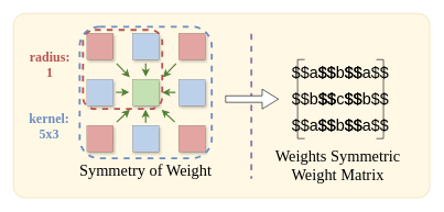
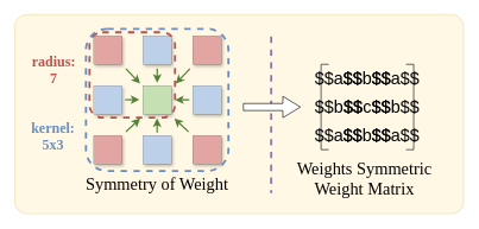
  <mxCell id="0" />
  <mxCell id="1" parent="0" />
  <mxCell id="2" value="" style="rounded=1;whiteSpace=wrap;html=1;arcSize=6;fillColor=#fff2cc;strokeColor=#d6b656;opacity=50;" vertex="1" parent="1"><mxGeometry x="20" y="20" width="630" height="280" as="geometry" /></mxCell>
  <mxCell id="3" value="" style="rounded=0;whiteSpace=wrap;html=1;strokeWidth=0.25;shadow=1;fillColor=#e3a5a1;fontSize=20;" parent="1" vertex="1"><mxGeometry x="131" y="50" width="40" height="40" as="geometry" /></mxCell>
  <mxCell id="4" value="" style="rounded=0;whiteSpace=wrap;html=1;strokeWidth=0.25;shadow=1;fillColor=#C5E0B3;fontSize=20;" parent="1" vertex="1"><mxGeometry x="200" y="120" width="40" height="40" as="geometry" /></mxCell>
  <mxCell id="5" value="" style="rounded=0;whiteSpace=wrap;html=1;strokeWidth=0.25;shadow=1;fontSize=20;fillColor=#BDD0E9;" parent="1" vertex="1"><mxGeometry x="200" y="50" width="40" height="40" as="geometry" /></mxCell>
  <mxCell id="6" value="" style="rounded=0;whiteSpace=wrap;html=1;strokeWidth=0.25;shadow=1;fontSize=20;fillColor=#BDD0E9;" parent="1" vertex="1"><mxGeometry x="131" y="120" width="40" height="40" as="geometry" /></mxCell>
  <mxCell id="7" value="" style="rounded=0;whiteSpace=wrap;html=1;strokeWidth=0.25;shadow=1;fontSize=20;fillColor=#BDD0E9;" parent="1" vertex="1"><mxGeometry x="200" y="190" width="40" height="40" as="geometry" /></mxCell>
  <mxCell id="8" value="" style="rounded=0;whiteSpace=wrap;html=1;strokeWidth=0.25;shadow=1;fontSize=20;fillColor=#BDD0E9;" parent="1" vertex="1"><mxGeometry x="270" y="120" width="40" height="40" as="geometry" /></mxCell>
  <mxCell id="9" value="" style="rounded=0;whiteSpace=wrap;html=1;strokeWidth=0.25;shadow=1;fillColor=#e3a5a1;fontSize=20;" parent="1" vertex="1"><mxGeometry x="270" y="50" width="40" height="40" as="geometry" /></mxCell>
  <mxCell id="10" value="" style="rounded=0;whiteSpace=wrap;html=1;strokeWidth=0.25;shadow=1;fillColor=#e3a5a1;fontSize=20;" parent="1" vertex="1"><mxGeometry x="131" y="190" width="40" height="40" as="geometry" /></mxCell>
  <mxCell id="11" value="" style="rounded=0;whiteSpace=wrap;html=1;strokeWidth=0.25;shadow=1;fillColor=#e3a5a1;fontSize=20;" parent="1" vertex="1"><mxGeometry x="270" y="190" width="40" height="40" as="geometry" /></mxCell>
  <mxCell id="12" value="" style="endArrow=classic;html=1;rounded=0;strokeColor=#538135;strokeWidth=2;" parent="1" edge="1"><mxGeometry width="50" height="50" relative="1" as="geometry"><mxPoint x="266" y="96" as="sourcePoint" /><mxPoint x="246" y="117" as="targetPoint" /></mxGeometry></mxCell>
  <mxCell id="13" value="" style="endArrow=classic;html=1;rounded=0;strokeColor=#538135;strokeWidth=2;" parent="1" edge="1"><mxGeometry width="50" height="50" relative="1" as="geometry"><mxPoint x="176" y="96" as="sourcePoint" /><mxPoint x="196" y="117" as="targetPoint" /></mxGeometry></mxCell>
  <mxCell id="14" value="" style="endArrow=classic;html=1;rounded=0;strokeColor=#538135;strokeWidth=2;" parent="1" edge="1"><mxGeometry width="50" height="50" relative="1" as="geometry"><mxPoint x="176" y="185" as="sourcePoint" /><mxPoint x="196" y="166" as="targetPoint" /></mxGeometry></mxCell>
  <mxCell id="15" value="" style="endArrow=classic;html=1;rounded=0;strokeColor=#538135;strokeWidth=2;" parent="1" edge="1"><mxGeometry width="50" height="50" relative="1" as="geometry"><mxPoint x="264" y="185" as="sourcePoint" /><mxPoint x="244" y="166" as="targetPoint" /></mxGeometry></mxCell>
  <mxCell id="16" value="" style="endArrow=classic;html=1;rounded=0;strokeColor=#538135;strokeWidth=2;" parent="1" edge="1"><mxGeometry width="50" height="50" relative="1" as="geometry"><mxPoint x="220" y="96" as="sourcePoint" /><mxPoint x="220" y="116" as="targetPoint" /></mxGeometry></mxCell>
  <mxCell id="17" value="" style="endArrow=classic;html=1;rounded=0;strokeColor=#538135;strokeWidth=2;" parent="1" edge="1"><mxGeometry width="50" height="50" relative="1" as="geometry"><mxPoint x="220" y="186" as="sourcePoint" /><mxPoint x="219.75" y="166" as="targetPoint" /></mxGeometry></mxCell>
  <mxCell id="18" value="" style="endArrow=classic;html=1;rounded=0;strokeColor=#538135;strokeWidth=2;" parent="1" edge="1"><mxGeometry width="50" height="50" relative="1" as="geometry"><mxPoint x="175" y="139.75" as="sourcePoint" /><mxPoint x="195" y="139.75" as="targetPoint" /></mxGeometry></mxCell>
  <mxCell id="19" value="" style="endArrow=classic;html=1;rounded=0;strokeColor=#538135;strokeWidth=2;" parent="1" edge="1"><mxGeometry width="50" height="50" relative="1" as="geometry"><mxPoint x="265" y="139.75" as="sourcePoint" /><mxPoint x="245" y="140" as="targetPoint" /></mxGeometry></mxCell>
  <mxCell id="20" value="&lt;font style=&quot;font-size: 24px;&quot;&gt;$$a$$&lt;/font&gt;" style="rounded=0;whiteSpace=wrap;html=1;strokeWidth=0.25;shadow=1;fillColor=none;fontSize=20;strokeColor=none;" parent="1" vertex="1"><mxGeometry x="455" y="90" width="40" height="40" as="geometry" /></mxCell>
  <mxCell id="21" value="&lt;font style=&quot;font-size: 24px;&quot;&gt;$$b$$&lt;/font&gt;" style="rounded=0;whiteSpace=wrap;html=1;strokeWidth=0.25;shadow=1;fillColor=none;fontSize=20;strokeColor=none;" parent="1" vertex="1"><mxGeometry x="495" y="90" width="40" height="40" as="geometry" /></mxCell>
  <mxCell id="22" value="&lt;font style=&quot;font-size: 24px;&quot;&gt;$$c$$&lt;/font&gt;" style="rounded=0;whiteSpace=wrap;html=1;strokeWidth=0.25;shadow=1;fillColor=none;fontSize=20;strokeColor=none;" parent="1" vertex="1"><mxGeometry x="495" y="130" width="40" height="40" as="geometry" /></mxCell>
  <mxCell id="23" value="&lt;font style=&quot;font-size: 24px;&quot;&gt;$$a$$&lt;/font&gt;" style="rounded=0;whiteSpace=wrap;html=1;strokeWidth=0.25;shadow=1;fillColor=none;fontSize=20;strokeColor=none;" parent="1" vertex="1"><mxGeometry x="535" y="90" width="40" height="40" as="geometry" /></mxCell>
  <mxCell id="24" value="&lt;font style=&quot;font-size: 24px;&quot;&gt;$$b$$&lt;/font&gt;" style="rounded=0;whiteSpace=wrap;html=1;strokeWidth=0.25;shadow=1;fillColor=none;fontSize=20;strokeColor=none;" parent="1" vertex="1"><mxGeometry x="455" y="130" width="40" height="40" as="geometry" /></mxCell>
  <mxCell id="25" value="&lt;font style=&quot;font-size: 24px;&quot;&gt;$$b$$&lt;/font&gt;" style="rounded=0;whiteSpace=wrap;html=1;strokeWidth=0.25;shadow=1;fillColor=none;fontSize=20;strokeColor=none;" parent="1" vertex="1"><mxGeometry x="535" y="130" width="40" height="40" as="geometry" /></mxCell>
  <mxCell id="26" value="&lt;font style=&quot;font-size: 24px;&quot;&gt;$$b$$&lt;/font&gt;" style="rounded=0;whiteSpace=wrap;html=1;strokeWidth=0.25;shadow=1;fillColor=none;fontSize=20;strokeColor=none;" parent="1" vertex="1"><mxGeometry x="495" y="170" width="40" height="40" as="geometry" /></mxCell>
  <mxCell id="27" value="&lt;font style=&quot;font-size: 24px;&quot;&gt;$$a$$&lt;/font&gt;" style="rounded=0;whiteSpace=wrap;html=1;strokeWidth=0.25;shadow=1;fillColor=none;fontSize=20;strokeColor=none;" parent="1" vertex="1"><mxGeometry x="455" y="170" width="40" height="40" as="geometry" /></mxCell>
  <mxCell id="28" value="&lt;font style=&quot;font-size: 24px;&quot;&gt;$$a$$&lt;/font&gt;" style="rounded=0;whiteSpace=wrap;html=1;strokeWidth=0.25;shadow=1;fillColor=none;fontSize=20;strokeColor=none;" parent="1" vertex="1"><mxGeometry x="535" y="170" width="40" height="40" as="geometry" /></mxCell>
  <mxCell id="29" value="" style="shape=partialRectangle;whiteSpace=wrap;html=1;bottom=1;right=1;left=1;top=0;fillColor=none;routingCenterX=-0.5;rotation=90;" parent="1" vertex="1"><mxGeometry x="395" y="145" width="120" height="10" as="geometry" /></mxCell>
  <mxCell id="30" value="" style="shape=partialRectangle;whiteSpace=wrap;html=1;bottom=1;right=1;left=1;top=0;fillColor=none;routingCenterX=-0.5;rotation=-90;" parent="1" vertex="1"><mxGeometry x="515" y="145" width="120" height="10" as="geometry" /></mxCell>
  <mxCell id="31" value="&lt;font face=&quot;Consolas&quot; style=&quot;font-size: 24px;&quot;&gt;Symmetry of Weight&lt;/font&gt;" style="text;html=1;align=center;verticalAlign=middle;whiteSpace=wrap;rounded=0;" parent="1" vertex="1"><mxGeometry x="92" y="240" width="256" height="37" as="geometry" /></mxCell>
  <mxCell id="32" value="&lt;font face=&quot;Consolas&quot; style=&quot;font-size: 24px;&quot;&gt;Weights Symmetric Weight Matrix&lt;/font&gt;" style="text;html=1;align=center;verticalAlign=middle;whiteSpace=wrap;rounded=0;" parent="1" vertex="1"><mxGeometry x="391" y="230" width="240" height="41" as="geometry" /></mxCell>
  <mxCell id="33" value="" style="endArrow=none;dashed=1;html=1;rounded=0;strokeColor=#9673A6;strokeWidth=3;" parent="1" edge="1"><mxGeometry width="50" height="50" relative="1" as="geometry"><mxPoint x="380" y="51" as="sourcePoint" /><mxPoint x="380" y="271" as="targetPoint" /></mxGeometry></mxCell>
  <mxCell id="34" value="" style="html=1;shadow=0;dashed=0;align=center;verticalAlign=middle;shape=mxgraph.arrows2.arrow;dy=0.67;dx=24.63;notch=0;" parent="1" vertex="1"><mxGeometry x="341" y="135" width="80" height="30" as="geometry" /></mxCell>
  <mxCell id="35" value="" style="rounded=1;whiteSpace=wrap;html=1;fillColor=none;dashed=1;strokeColor=#b85450;strokeWidth=3;glass=0;" parent="1" vertex="1"><mxGeometry x="125" y="45" width="120" height="120" as="geometry" /></mxCell>
- <mxCell id="36" value="&lt;font size=&quot;1&quot; color=&quot;#b85450&quot; face=&quot;Consolas&quot; style=&quot;&quot;&gt;&lt;b style=&quot;font-size: 20px;&quot;&gt;radius:&lt;/b&gt;&lt;/font&gt;&lt;div&gt;&lt;font size=&quot;1&quot; color=&quot;#b85450&quot; face=&quot;Consolas&quot; style=&quot;&quot;&gt;&lt;b style=&quot;font-size: 20px;&quot;&gt;1&lt;/b&gt;&lt;/font&gt;&lt;/div&gt;" style="text;html=1;align=center;verticalAlign=middle;whiteSpace=wrap;rounded=0;" parent="1" vertex="1"><mxGeometry x="35" y="76" width="80" height="41" as="geometry" /></mxCell>
+ <mxCell id="36" value="&lt;font size=&quot;1&quot; color=&quot;#b85450&quot; face=&quot;Consolas&quot; style=&quot;&quot;&gt;&lt;b style=&quot;font-size: 20px;&quot;&gt;radius:&lt;/b&gt;&lt;/font&gt;&lt;div&gt;&lt;font size=&quot;1&quot; color=&quot;#b85450&quot; face=&quot;Consolas&quot; style=&quot;&quot;&gt;&lt;b style=&quot;font-size: 20px;&quot;&gt;7&lt;/b&gt;&lt;/font&gt;&lt;/div&gt;" style="text;html=1;align=center;verticalAlign=middle;whiteSpace=wrap;rounded=0;" parent="1" vertex="1"><mxGeometry x="35" y="76" width="80" height="41" as="geometry" /></mxCell>
  <mxCell id="37" value="" style="rounded=1;whiteSpace=wrap;html=1;fillColor=none;dashed=1;strokeColor=#6c8ebf;strokeWidth=3;glass=0;" parent="1" vertex="1"><mxGeometry x="120" y="40" width="200" height="200" as="geometry" /></mxCell>
  <mxCell id="38" value="&lt;font color=&quot;#6c8ebf&quot; face=&quot;Consolas&quot; style=&quot;font-size: 20px;&quot;&gt;&lt;b style=&quot;&quot;&gt;kernel:&lt;/b&gt;&lt;/font&gt;&lt;div style=&quot;font-size: 20px;&quot;&gt;&lt;font color=&quot;#6c8ebf&quot; face=&quot;Consolas&quot; style=&quot;font-size: 20px;&quot;&gt;&lt;b style=&quot;&quot;&gt;5x3&lt;/b&gt;&lt;/font&gt;&lt;/div&gt;" style="text;html=1;align=center;verticalAlign=middle;whiteSpace=wrap;rounded=0;" parent="1" vertex="1"><mxGeometry x="34" y="170" width="80" height="41" as="geometry" /></mxCell>
